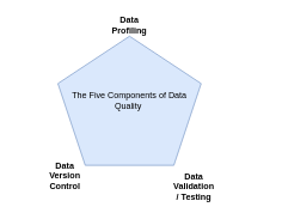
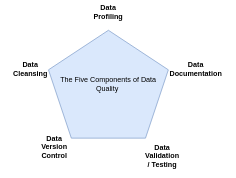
  <mxCell id="0" />
  <mxCell id="1" parent="0" />
  <mxCell id="2" value="The Five Components of Data Quality&amp;nbsp;" style="whiteSpace=wrap;html=1;shape=mxgraph.basic.pentagon;aspect=fixed;fillColor=#dae8fc;strokeColor=#6c8ebf;" parent="1" vertex="1"><mxGeometry x="80" y="50" width="200" height="180" as="geometry" /></mxCell>
- <mxCell id="3" value="Data Profiling" style="text;html=1;strokeColor=none;fillColor=none;align=center;verticalAlign=middle;whiteSpace=wrap;rounded=0;fontStyle=1" vertex="1" parent="1"><mxGeometry x="150" y="20" width="60" height="30" as="geometry" /></mxCell>
+ <mxCell id="3" value="Data Profiling" style="text;html=1;strokeColor=none;fillColor=none;align=center;verticalAlign=middle;whiteSpace=wrap;rounded=0;fontStyle=1" vertex="1" parent="1"><mxGeometry x="150" y="5" width="60" height="30" as="geometry" /></mxCell>
+ <mxCell id="4" value="Data Documentation" style="text;html=1;strokeColor=none;fillColor=none;align=center;verticalAlign=middle;whiteSpace=wrap;rounded=0;fontStyle=1" vertex="1" parent="1"><mxGeometry x="281" y="100" width="90" height="30" as="geometry" /></mxCell>
  <mxCell id="5" value="Data Validation / Testing" style="text;html=1;strokeColor=none;fillColor=none;align=center;verticalAlign=middle;whiteSpace=wrap;rounded=0;fontStyle=1" vertex="1" parent="1"><mxGeometry x="240" y="245" width="60" height="30" as="geometry" /></mxCell>
  <mxCell id="6" value="Data Version Control" style="text;html=1;strokeColor=none;fillColor=none;align=center;verticalAlign=middle;whiteSpace=wrap;rounded=0;fontStyle=1" vertex="1" parent="1"><mxGeometry x="60" y="230" width="60" height="30" as="geometry" /></mxCell>
+ <mxCell id="7" value="Data Cleansing" style="text;html=1;strokeColor=none;fillColor=none;align=center;verticalAlign=middle;whiteSpace=wrap;rounded=0;fontStyle=1" vertex="1" parent="1"><mxGeometry x="20" y="100" width="60" height="30" as="geometry" /></mxCell>
